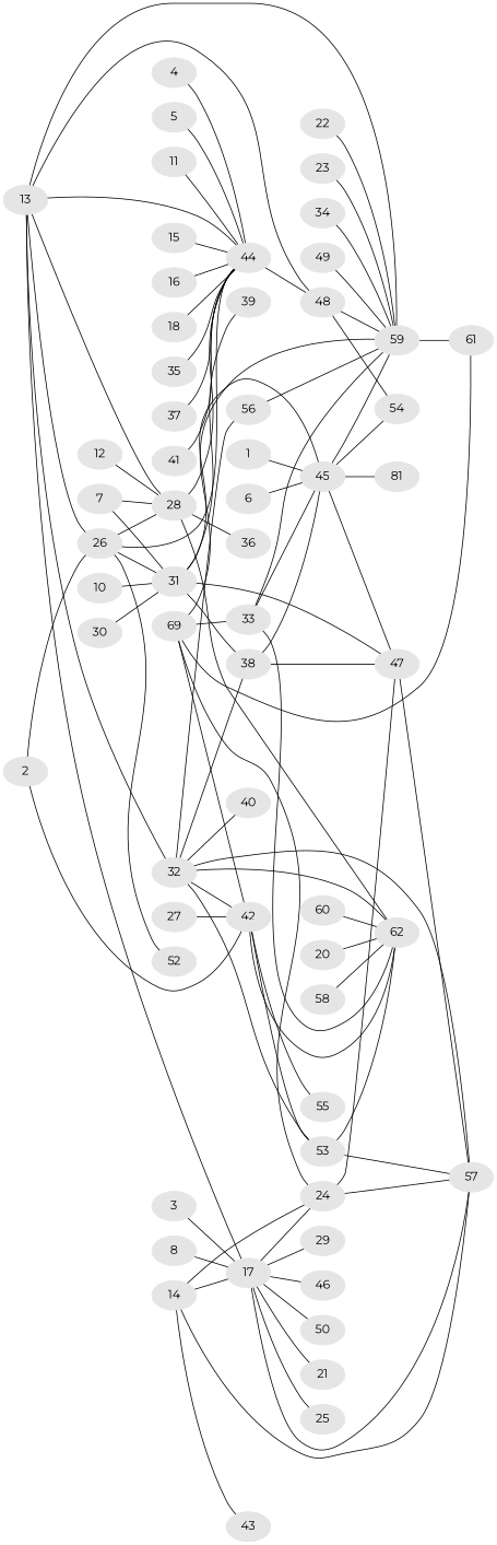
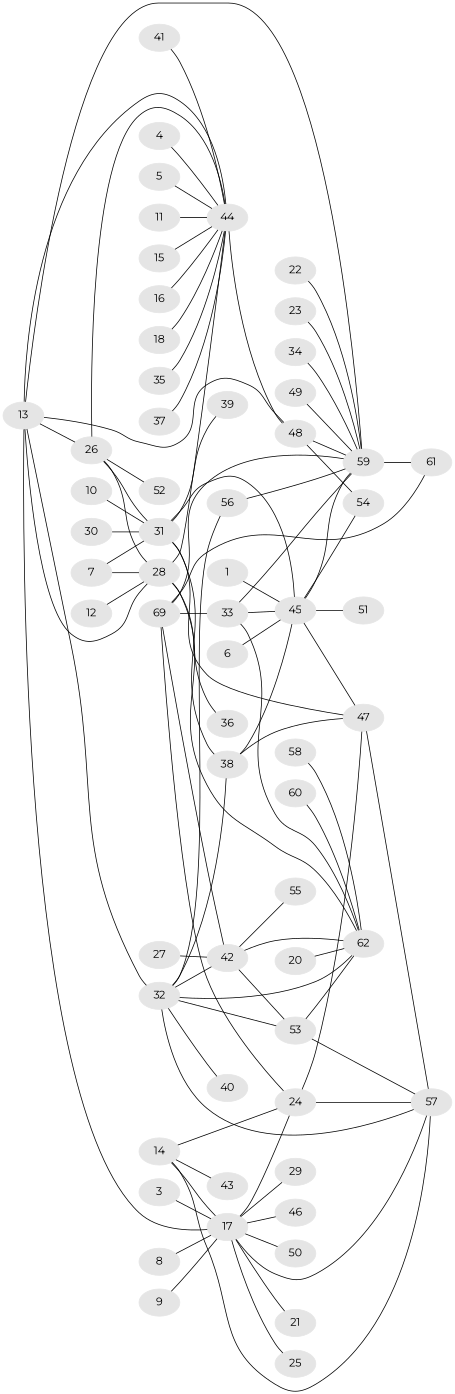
  graph {
    fontname=Montserrat
    rankdir=LR
    node [color=gray90 fontname=Montserrat style=filled]
    edge [fontname=Montserrat weight=1.0]
    1
    45
    59
    47
-   51 [label=81]
+   51
    54
-   2
    26
    42
    44
    28
    31
    52
    62
    53
    55
    3
    17
    24
    57
    21
    25
    29
    46
    50
    4
    48
    5
    6
    7
    36
    38
    39
    8
+   9
    10
    11
    12
    13
    32
    40
    56
    61
    14
    43
    15
    16
    18
    n49 [label=69]
    33
    20
    22
    23
    27
    30
    34
    35
    37
    41
    49
    58
    60
    1 -- 45
    45 -- 59
    45 -- 47
    45 -- 51
    45 -- 54
    59 -- 61 [weight=3.0]
    47 -- 57 [weight=2.0]
-   2 -- 26
-   2 -- 42
    26 -- 44 [weight=3.0]
    26 -- 28
    26 -- 31
    26 -- 52
    42 -- 62
    42 -- 53
    42 -- 55
    44 -- 48
    28 -- 44 [weight=3.0]
    28 -- 62
    28 -- 36
    31 -- 45 [weight=2.0]
    31 -- 47 [weight=3.0]
    31 -- 38 [weight=4.0]
    31 -- 39
    53 -- 62
    53 -- 57 [weight=2.0]
    3 -- 17
    17 -- 24 [weight=4.0]
    17 -- 57 [weight=2.0]
    17 -- 21
    17 -- 25
    17 -- 29
    17 -- 46
    17 -- 50
    24 -- 47
    24 -- 57 [weight=2.0]
    4 -- 44
    48 -- 59
    48 -- 54
    5 -- 44
    6 -- 45
    7 -- 28
    7 -- 31
    38 -- 45 [weight=2.0]
    38 -- 47 [weight=2.0]
    8 -- 17
+   9 -- 17
    10 -- 31
    11 -- 44
    12 -- 28
    13 -- 59
    13 -- 26
    13 -- 44 [weight=3.0]
    13 -- 28
    13 -- 17
    13 -- 48
    13 -- 32
    32 -- 42 [weight=3.0]
    32 -- 62 [weight=3.0]
    32 -- 53 [weight=3.0]
    32 -- 57
    32 -- 38
    32 -- 40
    32 -- 56
    56 -- 59
    14 -- 17 [weight=2.0]
    14 -- 24 [weight=2.0]
    14 -- 57
    14 -- 43
    15 -- 44
    16 -- 44
    18 -- 44
    n49 -- 59 [weight=6.0]
    n49 -- 42
    n49 -- 24
    n49 -- 61 [weight=2.0]
    n49 -- 33
    33 -- 45
    33 -- 59
    33 -- 62
    20 -- 62
    22 -- 59
    23 -- 59
    27 -- 42
    30 -- 31
    34 -- 59
    35 -- 44
    37 -- 44
    41 -- 44
    49 -- 59
    58 -- 62
    60 -- 62
  }
